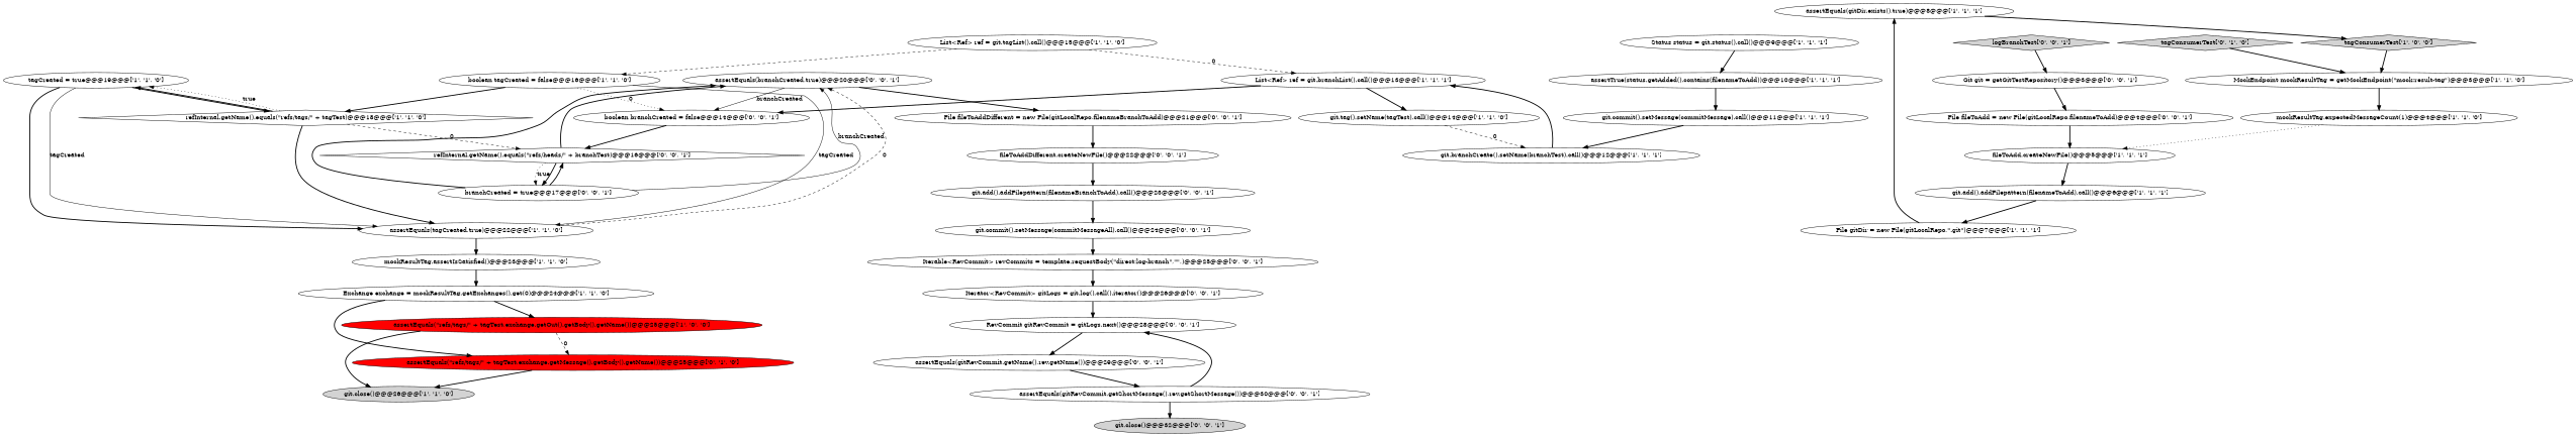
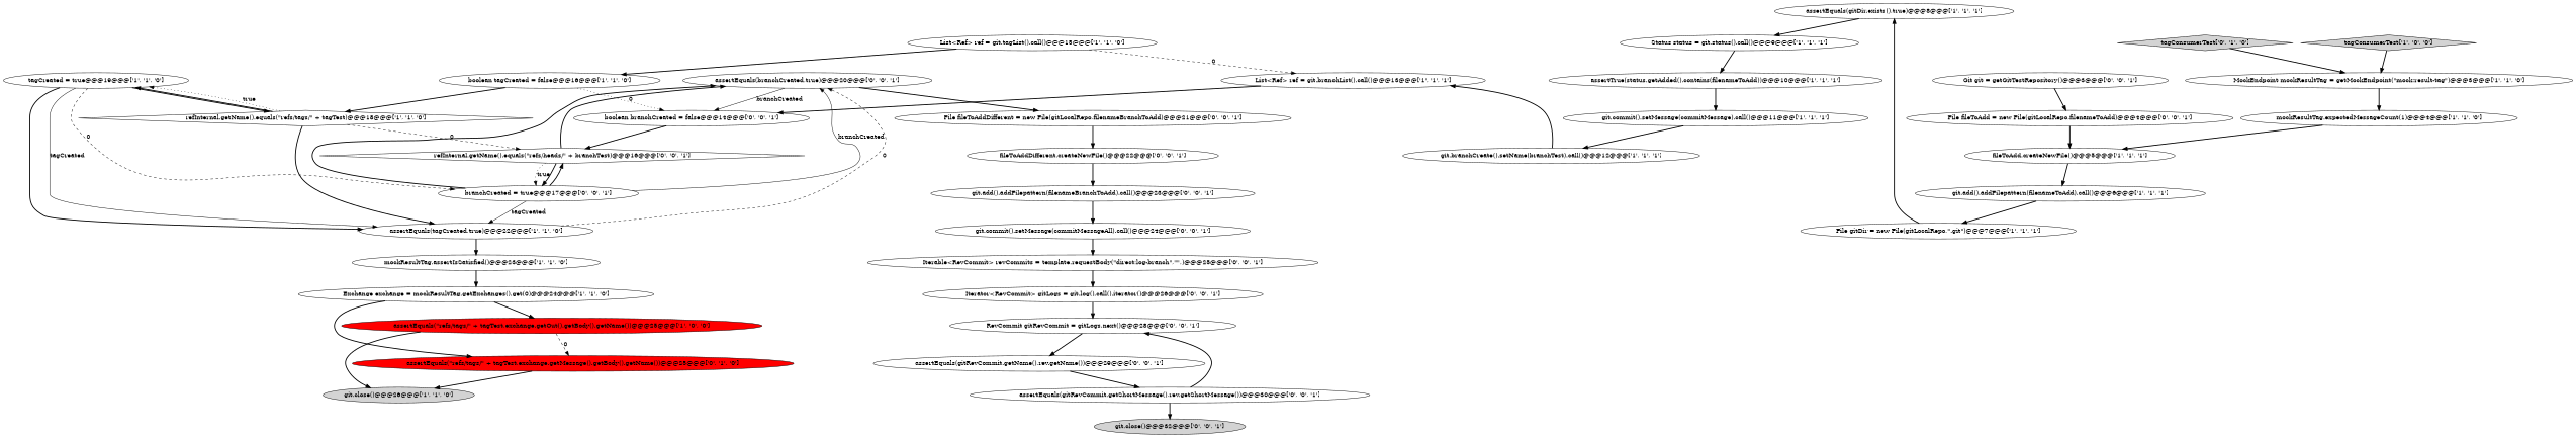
  digraph {
    node [fillcolor=white shape=ellipse style=filled]
    edge [style=bold]
    n1 [label="fileToAddDifferent.createNewFile()@@@22@@@['0', '0', '1']"]
    n2 [label="git.add().addFilepattern(filenameBranchToAdd).call()@@@23@@@['0', '0', '1']"]
    n3 [label="git.commit().setMessage(commitMessageAll).call()@@@24@@@['0', '0', '1']"]
    n4 [label="File fileToAddDifferent = new File(gitLocalRepo,filenameBranchToAdd)@@@21@@@['0', '0', '1']"]
    n5 [fillcolor=lightgray label="git.close()@@@32@@@['0', '0', '1']"]
    n6 [label="Iterable<RevCommit> revCommits = template.requestBody(\"direct:log-branch\",\"\",)@@@25@@@['0', '0', '1']"]
    n7 [label="Iterator<RevCommit> gitLogs = git.log().call().iterator()@@@26@@@['0', '0', '1']"]
    n8 [label="RevCommit gitRevCommit = gitLogs.next()@@@28@@@['0', '0', '1']"]
    n9 [label="Git git = getGitTestRepository()@@@3@@@['0', '0', '1']"]
    n10 [label="File fileToAdd = new File(gitLocalRepo,filenameToAdd)@@@4@@@['0', '0', '1']"]
    n11 [label="fileToAdd.createNewFile()@@@5@@@['1', '1', '1']"]
    n12 [label="assertEquals(gitRevCommit.getShortMessage(),rev.getShortMessage())@@@30@@@['0', '0', '1']"]
    n13 [label="assertEquals(gitRevCommit.getName(),rev.getName())@@@29@@@['0', '0', '1']"]
    n14 [label="git.add().addFilepattern(filenameToAdd).call()@@@6@@@['1', '1', '1']"]
    n15 [label="File gitDir = new File(gitLocalRepo,\".git\")@@@7@@@['1', '1', '1']"]
    n16 [label="assertEquals(gitDir.exists(),true)@@@8@@@['1', '1', '1']"]
    n17 [label="assertTrue(status.getAdded().contains(filenameToAdd))@@@10@@@['1', '1', '1']"]
    n18 [label="git.commit().setMessage(commitMessage).call()@@@11@@@['1', '1', '1']"]
    n19 [label="git.branchCreate().setName(branchTest).call()@@@12@@@['1', '1', '1']"]
    n20 [label="tagCreated = true@@@19@@@['1', '1', '0']"]
    n21 [label="assertEquals(tagCreated,true)@@@22@@@['1', '1', '0']"]
    n22 [label="branchCreated = true@@@17@@@['0', '0', '1']"]
    n23 [label="refInternal.getName().equals(\"refs/tags/\" + tagTest)@@@18@@@['1', '1', '0']" shape=diamond]
    n24 [label="mockResultTag.assertIsSatisfied()@@@23@@@['1', '1', '0']"]
    n25 [label="assertEquals(branchCreated,true)@@@20@@@['0', '0', '1']"]
    n26 [label="refInternal.getName().equals(\"refs/heads/\" + branchTest)@@@16@@@['0', '0', '1']" shape=diamond]
    n27 [label="Exchange exchange = mockResultTag.getExchanges().get(0)@@@24@@@['1', '1', '0']"]
    n28 [fillcolor=red label="assertEquals(\"refs/tags/\" + tagTest,exchange.getOut().getBody().getName())@@@25@@@['1', '0', '0']"]
    n29 [fillcolor=red label="assertEquals(\"refs/tags/\" + tagTest,exchange.getMessage().getBody().getName())@@@25@@@['0', '1', '0']"]
    n30 [fillcolor=lightgray label="git.close()@@@26@@@['1', '1', '0']"]
    n31 [label="Status status = git.status().call()@@@9@@@['1', '1', '1']"]
-   n32 [label="git.tag().setName(tagTest).call()@@@14@@@['1', '1', '0']"]
    n33 [label="List<Ref> ref = git.branchList().call()@@@13@@@['1', '1', '1']"]
    n34 [label="List<Ref> ref = git.tagList().call()@@@15@@@['1', '1', '0']"]
    n35 [label="boolean tagCreated = false@@@16@@@['1', '1', '0']"]
    n36 [label="boolean branchCreated = false@@@14@@@['0', '0', '1']"]
    n37 [label="MockEndpoint mockResultTag = getMockEndpoint(\"mock:result-tag\")@@@3@@@['1', '1', '0']"]
    n38 [label="mockResultTag.expectedMessageCount(1)@@@4@@@['1', '1', '0']"]
    n39 [fillcolor=lightgray label="tagConsumerTest['1', '0', '0']" shape=diamond]
    n40 [fillcolor=lightgray label="tagConsumerTest['0', '1', '0']" shape=diamond]
-   n41 [fillcolor=lightgray label="logBranchTest['0', '0', '1']" shape=diamond]
    n1 -> n2
    n2 -> n3
    n3 -> n6
    n4 -> n1
    n6 -> n7
    n7 -> n8
    n8 -> n13
    n9 -> n10
    n10 -> n11
    n11 -> n14
    n12 -> n5
    n12 -> n8
    n13 -> n12
    n14 -> n15
    n15 -> n16
-   n16 -> n39
+   n16 -> n31
    n17 -> n18
    n18 -> n19
    n19 -> n33
    n20 -> n21
    n20 -> n21 [label=tagCreated style=solid]
+   n20 -> n22 [label=0 style=dashed]
    n20 -> n23
    n21 -> n24
    n21 -> n25 [label=0 style=dashed]
    n22 -> n25
    n22 -> n25 [label=branchCreated style=solid]
    n22 -> n26
    n23 -> n20
    n23 -> n20 [label=true style=dotted]
    n23 -> n21
    n23 -> n26 [label=0 style=dashed]
    n24 -> n27
    n25 -> n4
    n25 -> n36 [label=branchCreated style=solid]
    n26 -> n22
    n26 -> n22 [label=true style=dotted]
    n26 -> n25
    n27 -> n28
    n27 -> n29
    n28 -> n29 [label=0 style=dashed]
    n28 -> n30
    n29 -> n30
    n31 -> n17
-   n32 -> n19 [label=0 style=dashed]
-   n33 -> n32
    n33 -> n36
    n34 -> n33 [label=0 style=dashed]
-   n34 -> n35 [style=dashed]
-   n35 -> n21 [label=tagCreated style=solid]
+   n34 -> n35
+   n22 -> n21 [label=tagCreated style=solid]
    n35 -> n23
    n35 -> n36 [label=0 style=dotted]
    n36 -> n26
    n37 -> n38
-   n38 -> n11 [style=dotted]
+   n38 -> n11
    n39 -> n37
    n40 -> n37
-   n41 -> n9
  }
